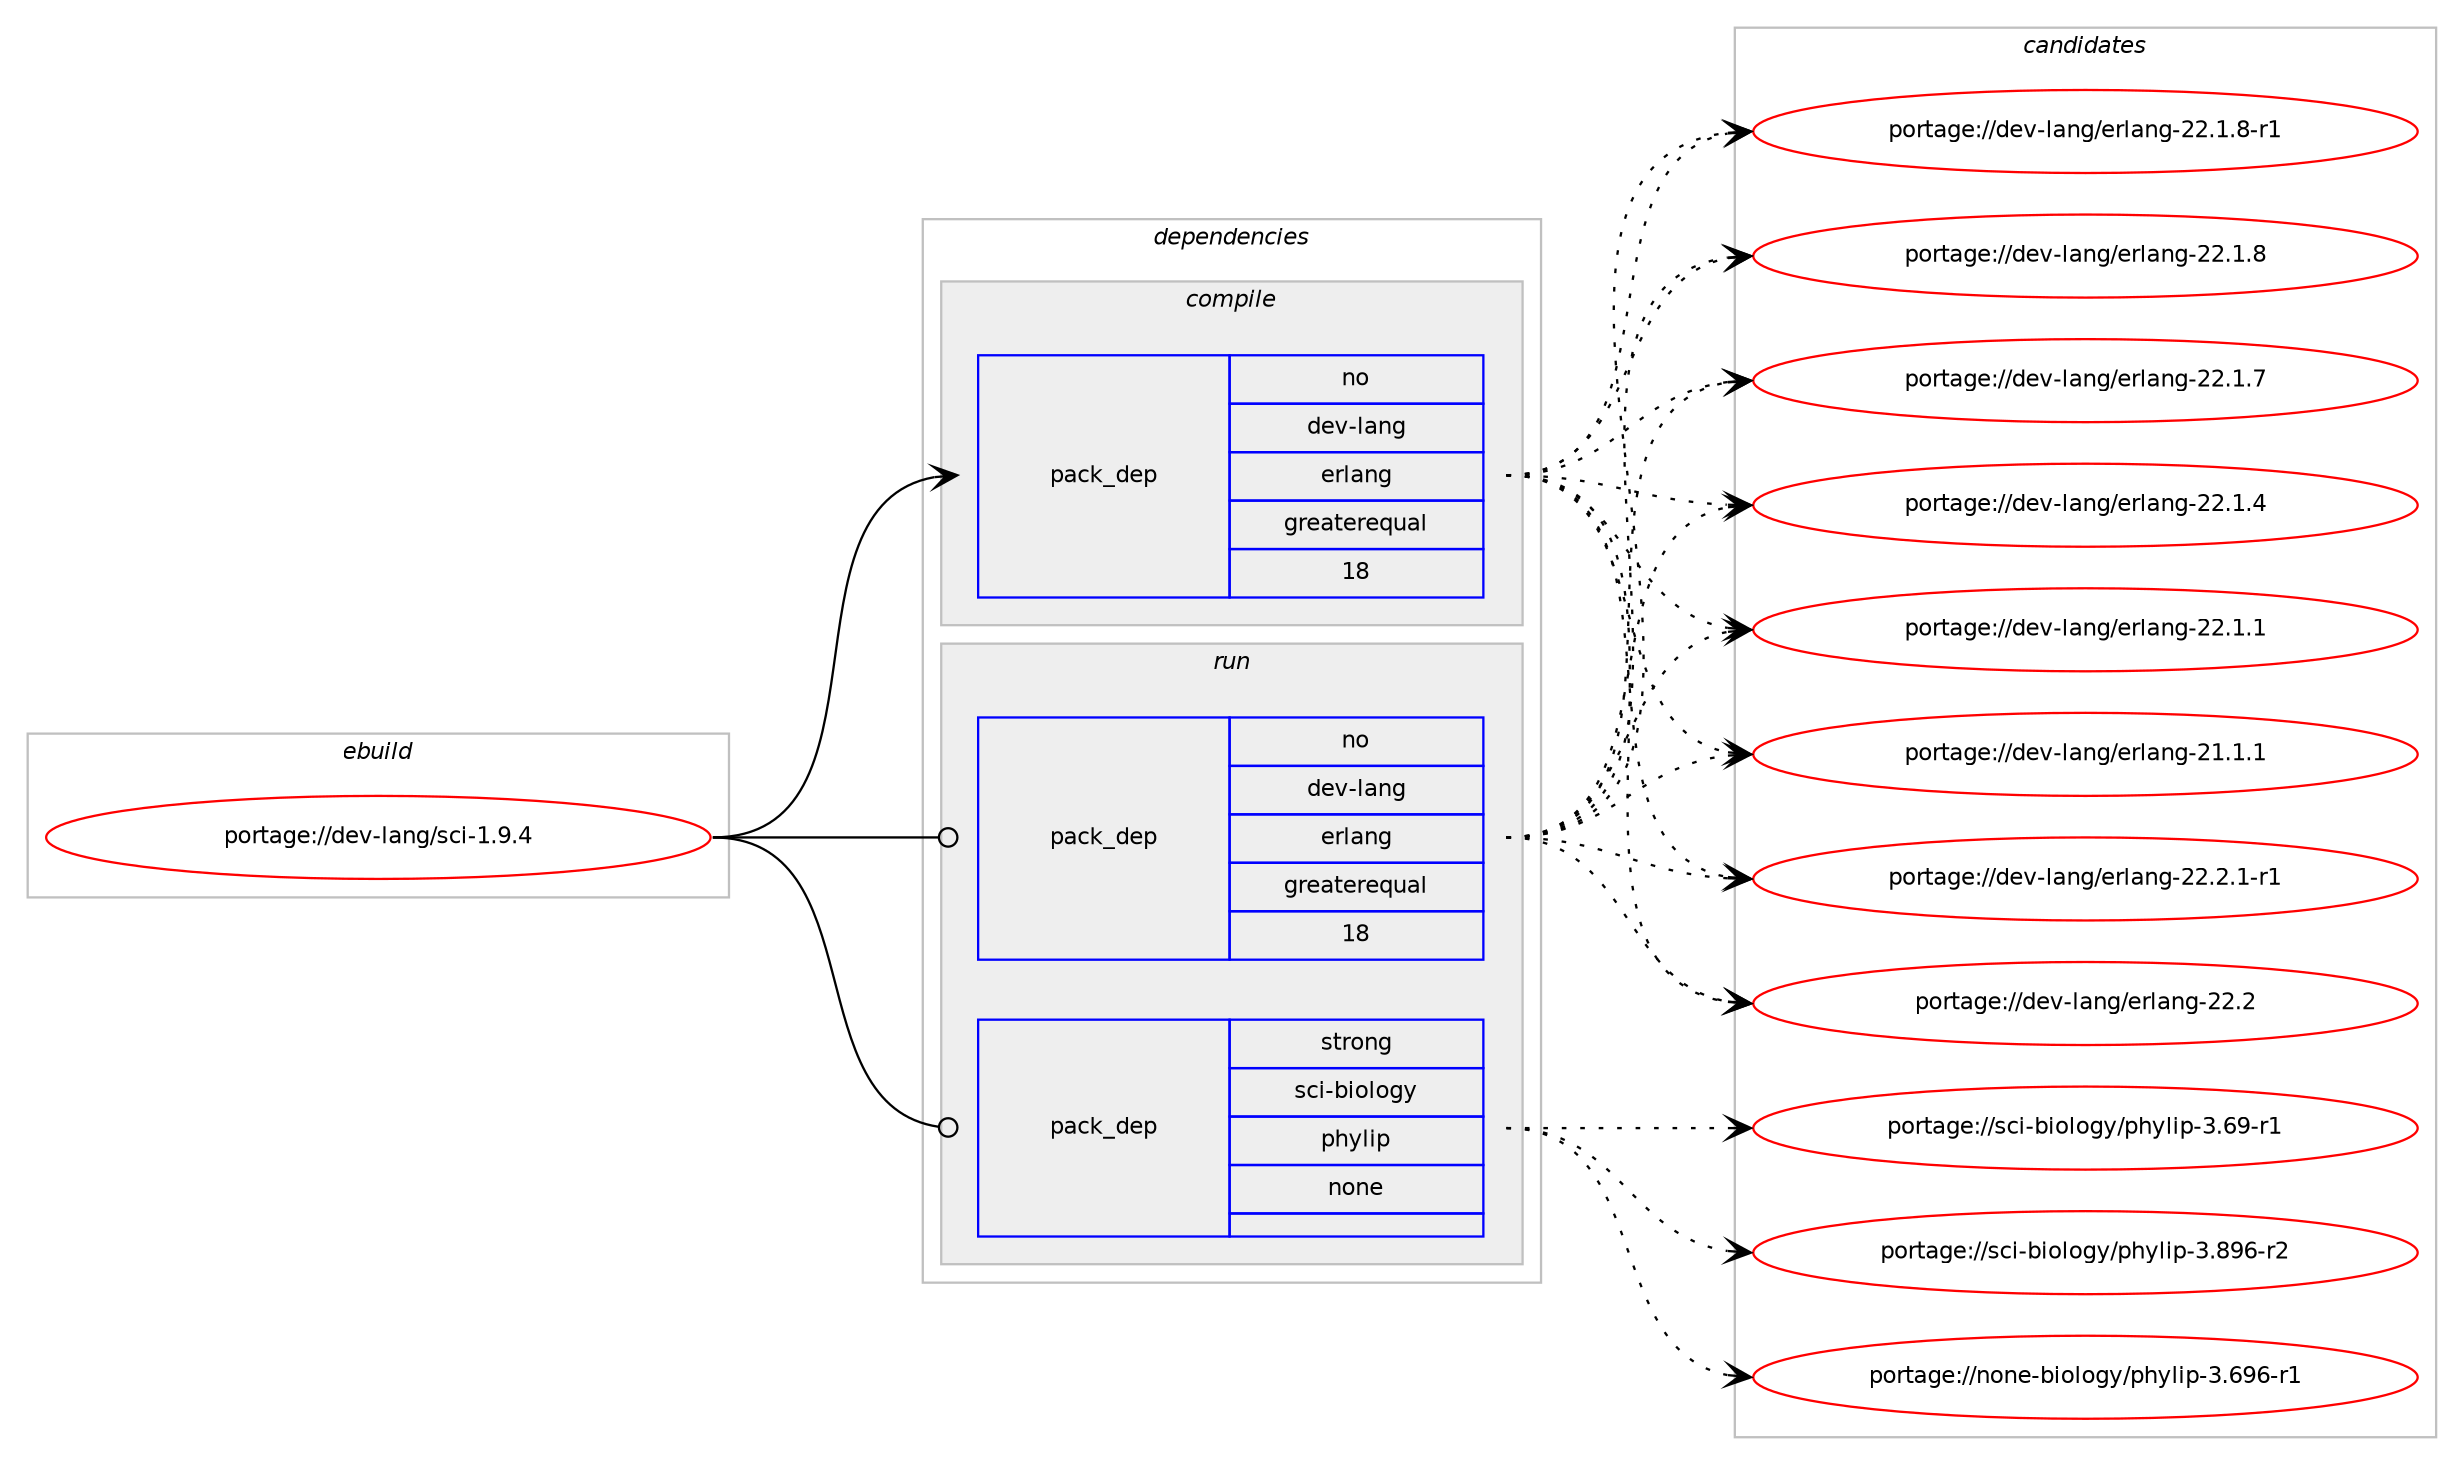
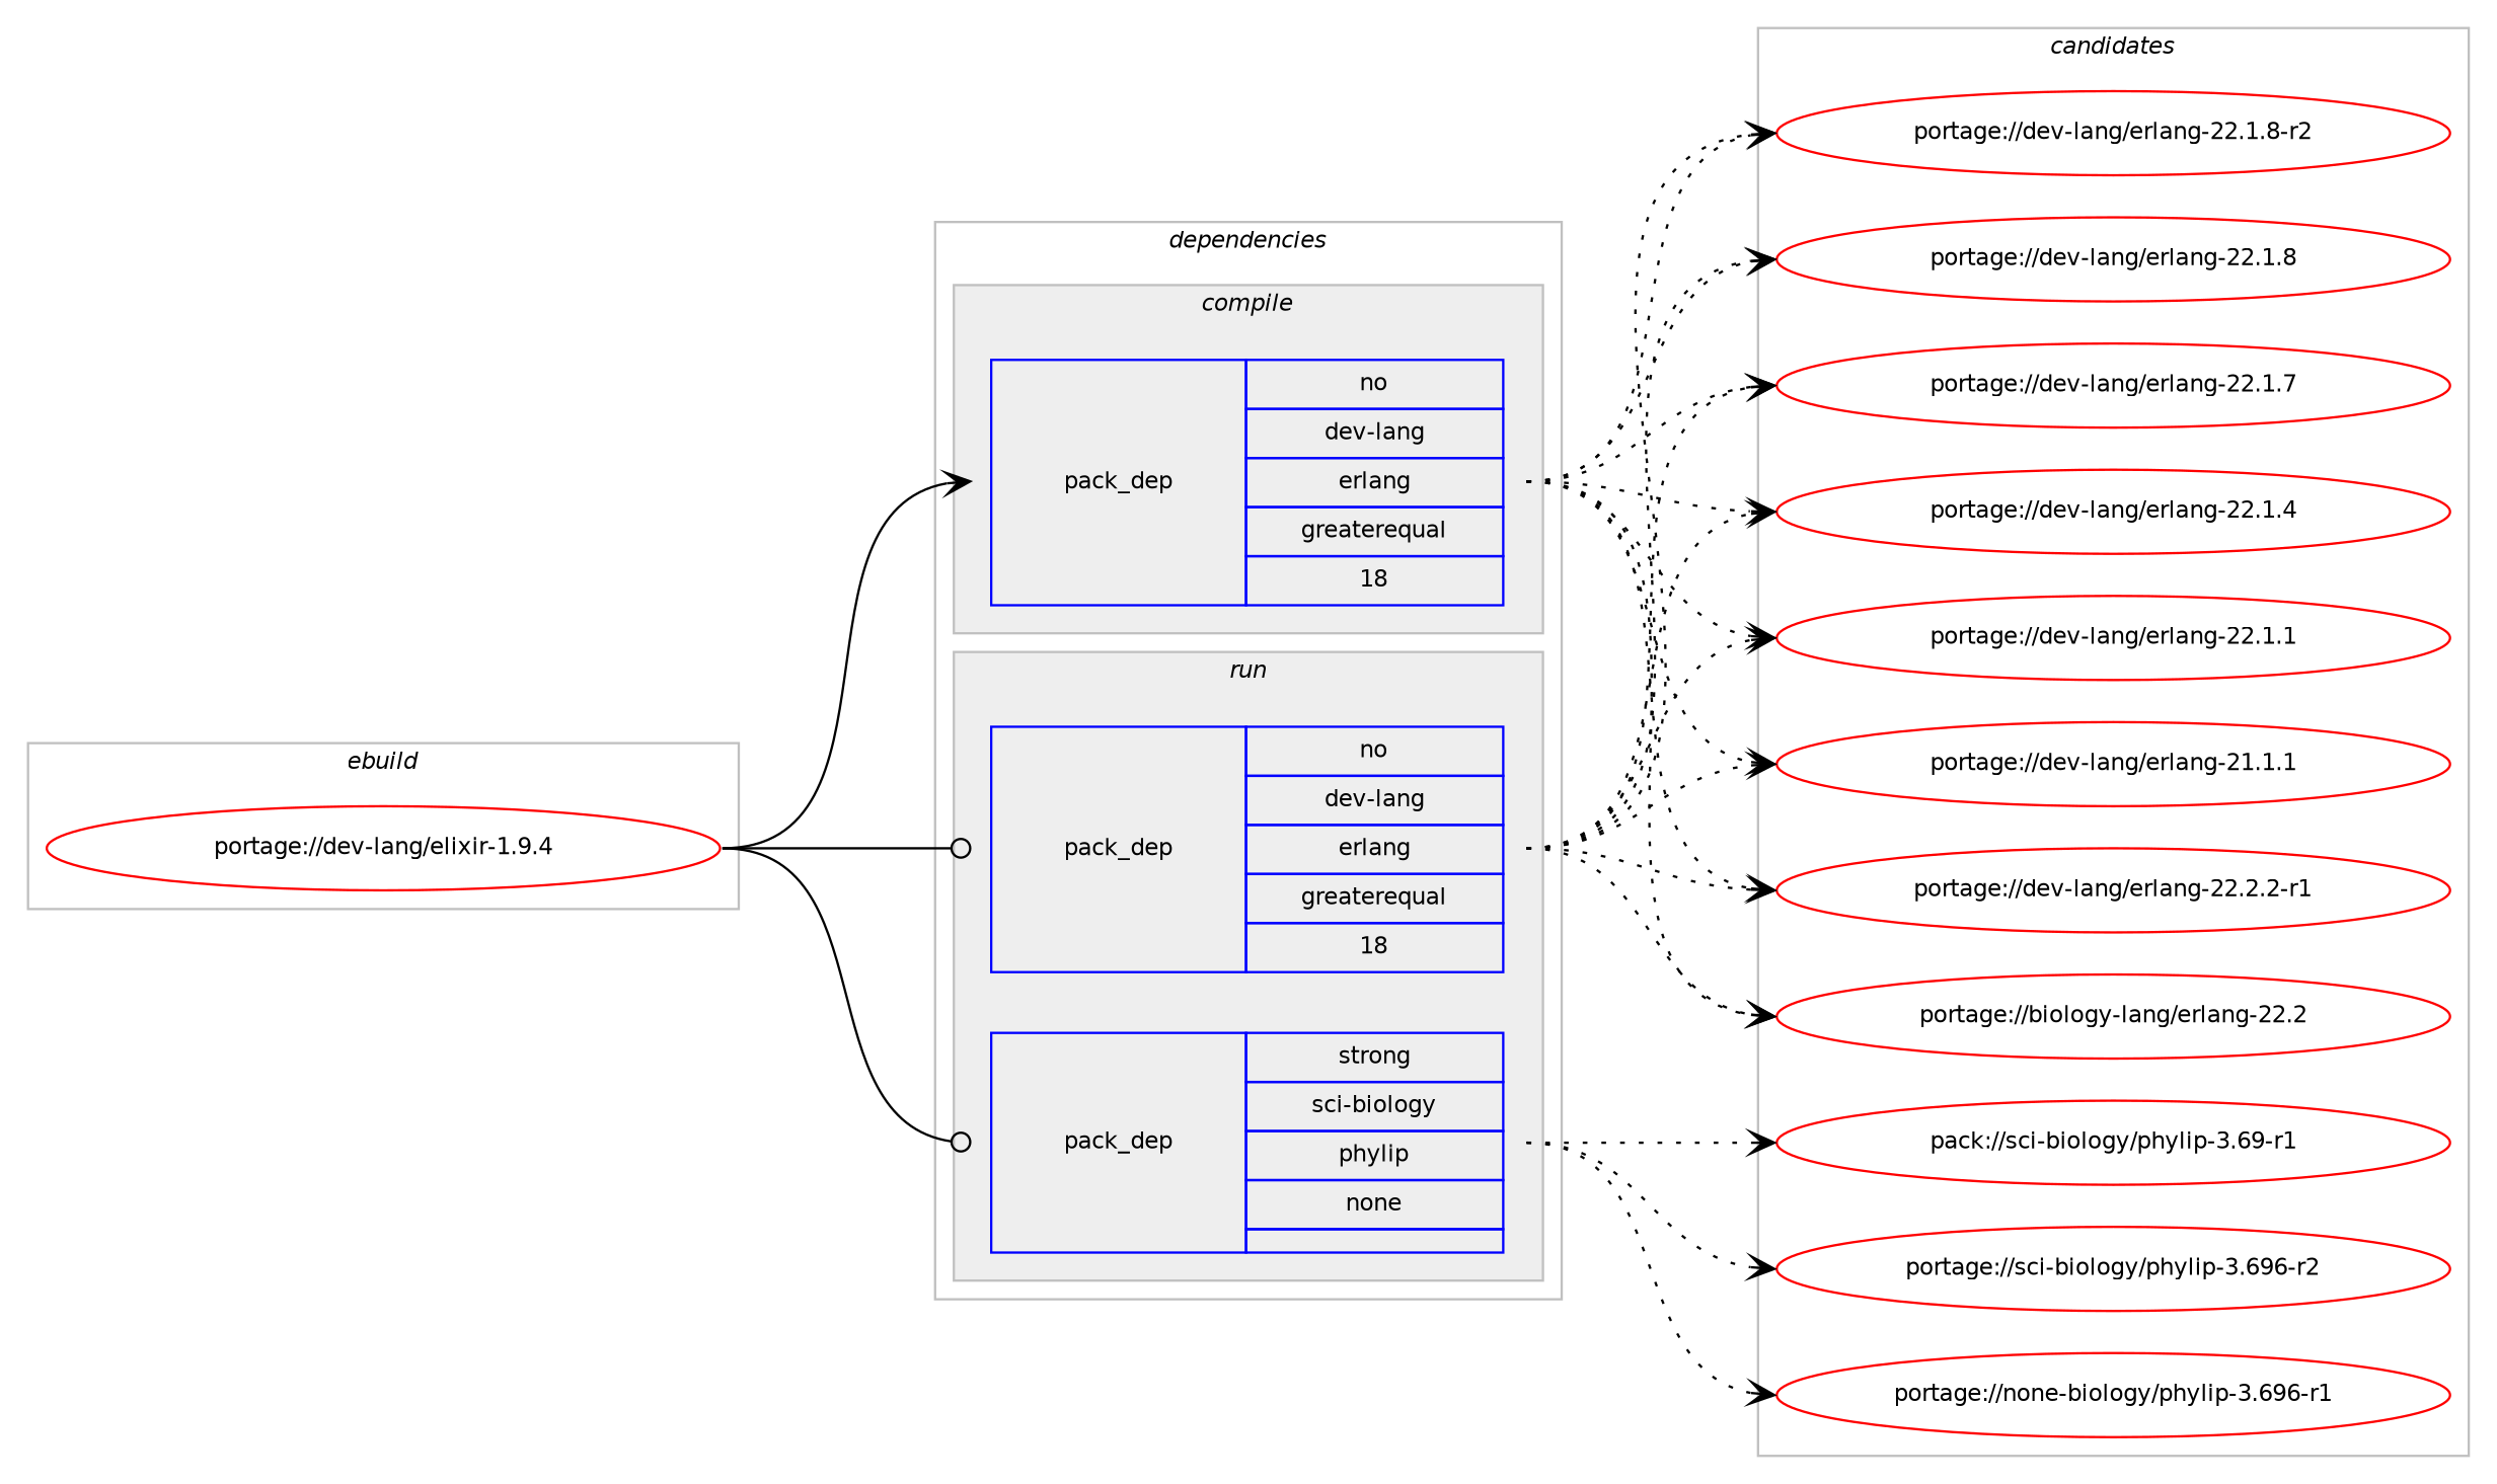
  digraph {
    compound=true
    concentrate=true
    fontname=Helvetica
    fontsize=10
    newrank=true
    rankdir=LR
    ranksep=1.5
    node [color=red fontname=Helvetica fontsize=10]
    edge [arrowhead=vee headport=w style=dotted tailport=e weight=100]
-   n1 [label="portage://dev-lang/sci-1.9.4" width=4]
+   n1 [label="portage://dev-lang/elixir-1.9.4" width=4]
    n2 [color=blue label=<<TABLE BORDER="0" CELLBORDER="1" CELLSPACING="0" CELLPADDING="4" WIDTH="220"><TR><TD ROWSPAN="6" CELLPADDING="30">pack_dep</TD></TR><TR><TD WIDTH="110">no</TD></TR><TR><TD>dev-lang</TD></TR><TR><TD>erlang</TD></TR><TR><TD>greaterequal</TD></TR><TR><TD>18</TD></TR></TABLE>> shape=none]
    n3 [color=blue label=<<TABLE BORDER="0" CELLBORDER="1" CELLSPACING="0" CELLPADDING="4" WIDTH="220"><TR><TD ROWSPAN="6" CELLPADDING="30">pack_dep</TD></TR><TR><TD WIDTH="110">no</TD></TR><TR><TD>dev-lang</TD></TR><TR><TD>erlang</TD></TR><TR><TD>greaterequal</TD></TR><TR><TD>18</TD></TR></TABLE>> shape=none]
    n4 [color=blue label=<<TABLE BORDER="0" CELLBORDER="1" CELLSPACING="0" CELLPADDING="4" WIDTH="220"><TR><TD ROWSPAN="6" CELLPADDING="30">pack_dep</TD></TR><TR><TD WIDTH="110">strong</TD></TR><TR><TD>sci-biology</TD></TR><TR><TD>phylip</TD></TR><TR><TD>none</TD></TR><TR><TD></TD></TR></TABLE>> shape=none]
-   n5 [label="portage://dev-lang/erlang-22.2.1-r1" width=4]
-   n6 [label="portage://dev-lang/erlang-22.2" width=4]
-   n7 [label="portage://dev-lang/erlang-22.1.8-r1" width=4]
+   n5 [label="portage://dev-lang/erlang-22.2.2-r1" width=4]
+   n6 [label="portage://biology-lang/erlang-22.2" width=4]
+   n7 [label="portage://dev-lang/erlang-22.1.8-r2" width=4]
    n8 [label="portage://dev-lang/erlang-22.1.8" width=4]
    n9 [label="portage://dev-lang/erlang-22.1.7" width=4]
    n10 [label="portage://dev-lang/erlang-22.1.4" width=4]
    n11 [label="portage://dev-lang/erlang-22.1.1" width=4]
    n12 [label="portage://dev-lang/erlang-21.1.1" width=4]
-   n13 [label="portage://sci-biology/phylip-3.896-r2" width=4]
+   n13 [label="portage://sci-biology/phylip-3.696-r2" width=4]
    n14 [label="portage://none-biology/phylip-3.696-r1" width=4]
-   n15 [label="portage://sci-biology/phylip-3.69-r1" width=4]
+   n15 [label="pack://sci-biology/phylip-3.69-r1" width=4]
    subgraph cluster_1 {
      color=gray
      label=<<i>ebuild</i>>
      n1
    }
    subgraph cluster_2 {
      color=gray
      label=<<i>dependencies</i>>
      subgraph cluster_3 {
        color=gray
        fillcolor="#eeeeee"
        label=<<i>compile</i>>
        style=filled
        subgraph sub_4 {
          color=gray
          fillcolor="#eeeeee"
          label=<<i>compile</i>>
          style=filled
          n2
        }
      }
      subgraph cluster_5 {
        color=gray
        fillcolor="#eeeeee"
        label=<<i>compile and run</i>>
        style=filled
      }
      subgraph cluster_6 {
        color=gray
        fillcolor="#eeeeee"
        label=<<i>run</i>>
        style=filled
        subgraph sub_7 {
          color=gray
          fillcolor="#eeeeee"
          label=<<i>run</i>>
          style=filled
          n3
        }
        subgraph sub_8 {
          color=gray
          fillcolor="#eeeeee"
          label=<<i>run</i>>
          style=filled
          n4
        }
      }
    }
    subgraph cluster_9 {
      color=gray
      label=<<i>candidates</i>>
      rank=same
      subgraph sub_10 {
        color=black
        label=<<i>candidates</i>>
        nodesep=1
        rank=same
        n5
        n6
        n7
        n8
        n9
        n10
        n11
        n12
      }
      subgraph sub_11 {
        color=black
        label=<<i>candidates</i>>
        nodesep=1
        rank=same
        n5
        n6
        n7
        n8
        n9
        n10
        n11
        n12
      }
      subgraph sub_12 {
        color=black
        label=<<i>candidates</i>>
        nodesep=1
        rank=same
        n13
        n14
        n15
      }
    }
    n1 -> n2 [style=solid weight=20]
    n1 -> n3 [arrowhead=odot style=solid weight=20]
    n1 -> n4 [arrowhead=odot style=solid weight=20]
    n2 -> n5
    n2 -> n6
    n2 -> n7
    n2 -> n8
    n2 -> n9
    n2 -> n10
    n2 -> n11
    n2 -> n12
    n3 -> n5
    n3 -> n6
    n3 -> n7
    n3 -> n8
    n3 -> n9
    n3 -> n10
    n3 -> n11
    n3 -> n12
    n4 -> n13
    n4 -> n14
    n4 -> n15
  }
